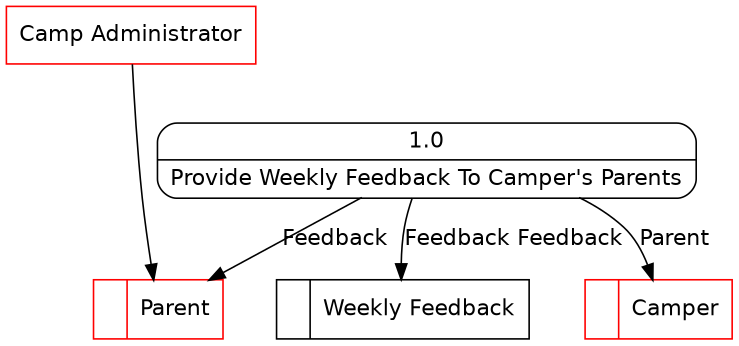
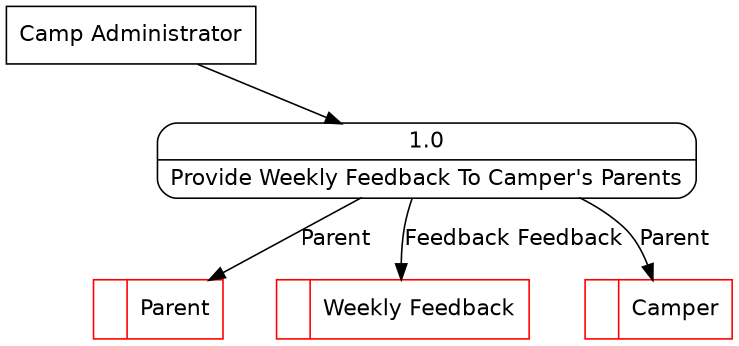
  digraph {
    fontname="DejaVu Sans"
    node [color=red fontname="DejaVu Sans" shape=record]
    edge [fontname="DejaVu Sans"]
-   n1 [color=black label="<f0>  |<f1> Weekly Feedback "]
+   n1 [label="<f0>  |<f1> Weekly Feedback "]
    n2 [label="<f0>  |<f1> Camper "]
    n3 [label="<f0>  |<f1> Parent "]
-   n4 [label="Camp Administrator" shape=box]
+   n4 [label="Camp Administrator" shape=box color=""]
    n5 [label="{<f0> 1.0|<f1> Provide Weekly Feedback To Camper's Parents }" shape=Mrecord color=""]
-   n4 -> n3
+   n4 -> n5
    n5 -> n1 [label="Feedback Feedback"]
    n5 -> n2 [label=Parent]
-   n5 -> n3 [label=Feedback]
+   n5 -> n3 [label=Parent]
  }
